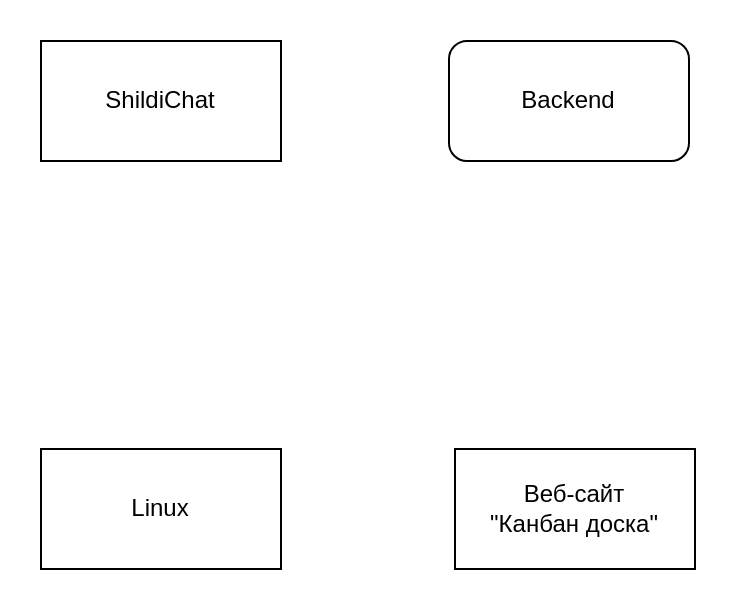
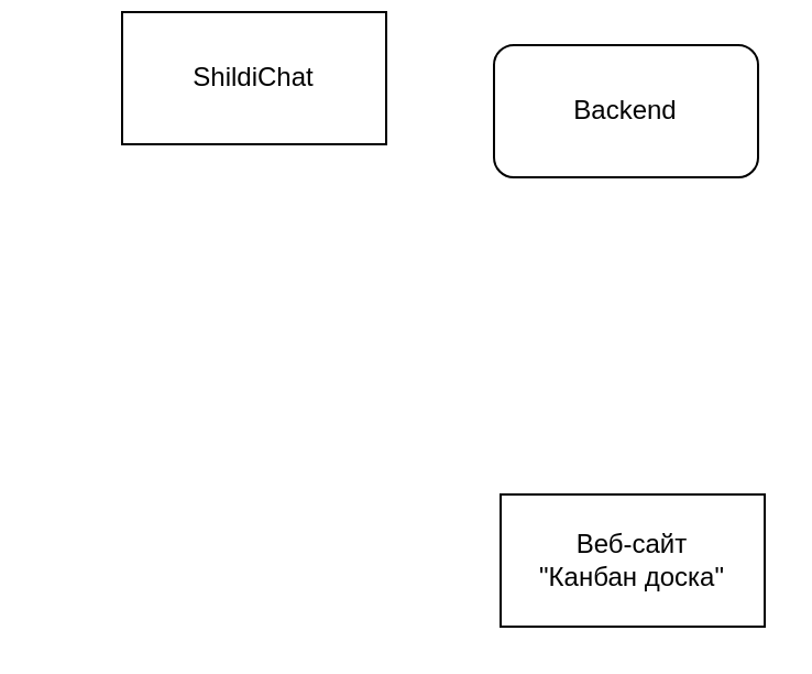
  <mxCell id="0" />
  <mxCell id="1" parent="0" />
- <mxCell id="2" value="ShildiChat" style="rounded=0;whiteSpace=wrap;html=1;" vertex="1" parent="1"><mxGeometry x="20" y="20" width="120" height="60" as="geometry" /></mxCell>
+ <mxCell id="2" value="ShildiChat" style="rounded=0;whiteSpace=wrap;html=1;" vertex="1" parent="1"><mxGeometry x="55" y="5" width="120" height="60" as="geometry" /></mxCell>
  <mxCell id="3" value="Backend" style="whiteSpace=wrap;html=1;rounded=1;" vertex="1" parent="1"><mxGeometry x="224" y="20" width="120" height="60" as="geometry" /></mxCell>
- <mxCell id="4" value="Linux" style="rounded=0;whiteSpace=wrap;html=1;" vertex="1" parent="1"><mxGeometry x="20" y="224" width="120" height="60" as="geometry" /></mxCell>
  <mxCell id="5" value="Веб-сайт&lt;br&gt;&quot;Канбан доска&quot;&lt;br&gt;" style="rounded=0;whiteSpace=wrap;html=1;" vertex="1" parent="1"><mxGeometry x="227" y="224" width="120" height="60" as="geometry" /></mxCell>
